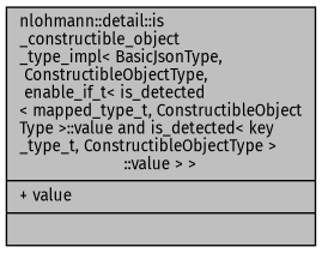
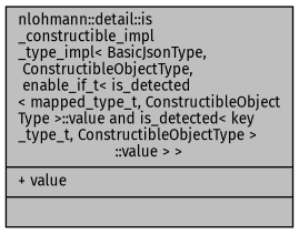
  digraph {
    fontname="Fira Sans"
-   n1 [color=black fillcolor=grey75 fontcolor=black fontname="Fira Sans" fontsize=10 height=0.2 label="{nlohmann::detail::is\l_constructible_object\l_type_impl\< BasicJsonType,\l ConstructibleObjectType,\l enable_if_t\< is_detected\l\< mapped_type_t, ConstructibleObject\lType \>::value and is_detected\< key\l_type_t, ConstructibleObjectType \>\l::value \> \>\n|+ value\l|}" shape=record style=filled width=0.4]
+   n1 [color=black fillcolor=grey75 fontcolor=black fontname="Fira Sans" fontsize=10 height=0.2 label="{nlohmann::detail::is\l_constructible_impl\l_type_impl\< BasicJsonType,\l ConstructibleObjectType,\l enable_if_t\< is_detected\l\< mapped_type_t, ConstructibleObject\lType \>::value and is_detected\< key\l_type_t, ConstructibleObjectType \>\l::value \> \>\n|+ value\l|}" shape=record style=filled width=0.4]
  }
